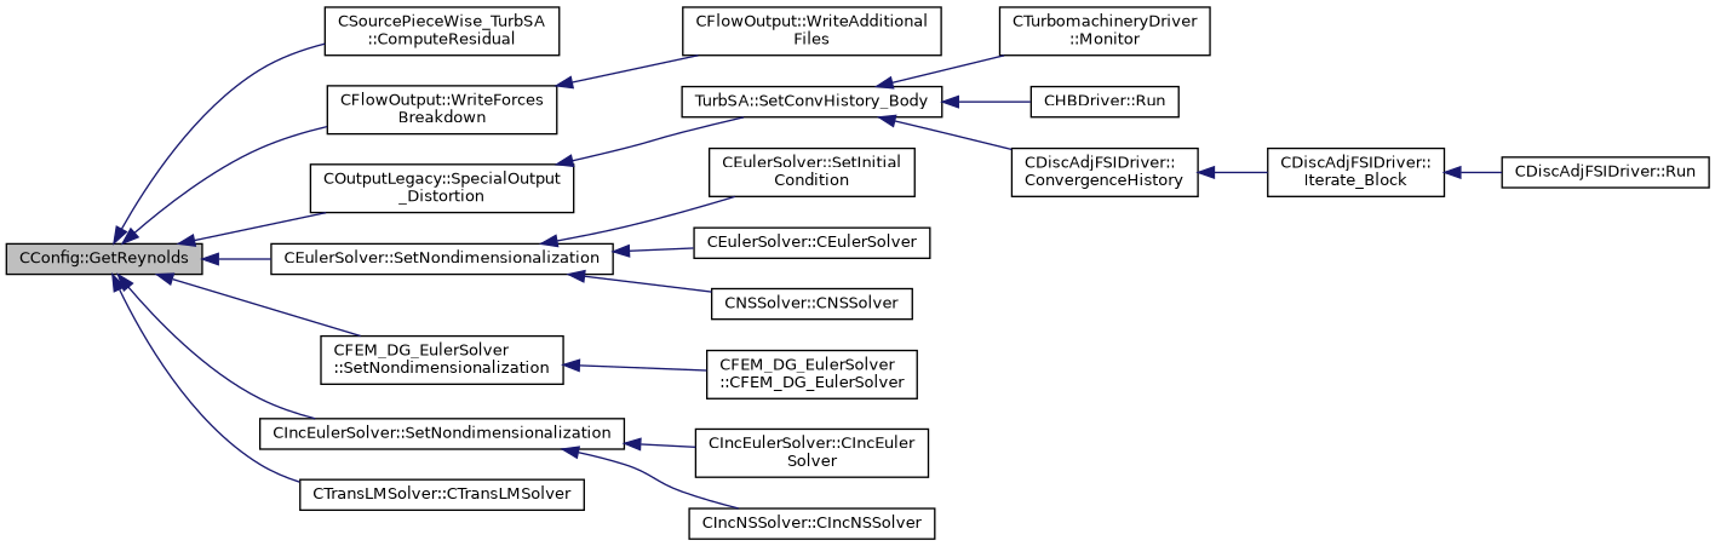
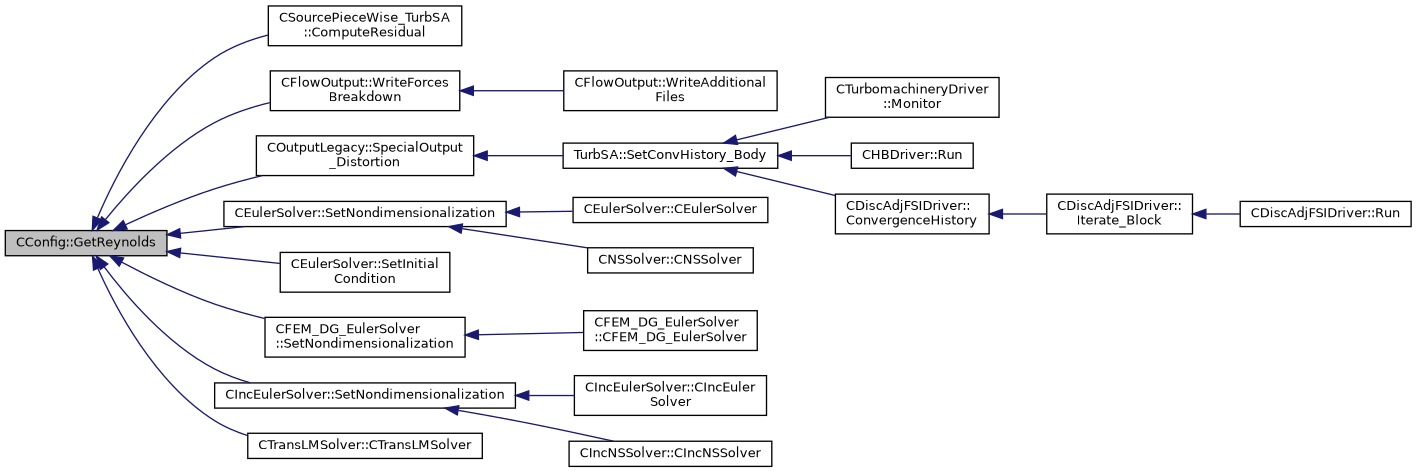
  digraph {
    rankdir=LR
    node [color=black fillcolor=white fontname=Helvetica fontsize=10 shape=record style=filled]
    edge [color=midnightblue dir=back fontname=Helvetica fontsize=10 labelfontname=Helvetica labelfontsize=10 style=solid]
    n1 [fillcolor=grey75 fontcolor=black height=0.2 label="CConfig::GetReynolds" width=0.4]
    n2 [height=0.2 label="CSourcePieceWise_TurbSA\l::ComputeResidual" width=0.4]
    n3 [height=0.2 label="CFlowOutput::WriteForces\lBreakdown" width=0.4]
    n4 [height=0.2 label="COutputLegacy::SpecialOutput\l_Distortion" width=0.4]
    n5 [height=0.2 label="CEulerSolver::SetNondimensionalization" width=0.4]
    n6 [height=0.2 label="CEulerSolver::SetInitial\lCondition" width=0.4]
    n7 [height=0.2 label="CFEM_DG_EulerSolver\l::SetNondimensionalization" width=0.4]
    n8 [height=0.2 label="CIncEulerSolver::SetNondimensionalization" width=0.4]
    n9 [height=0.2 label="CTransLMSolver::CTransLMSolver" width=0.4]
    n10 [height=0.2 label="CFlowOutput::WriteAdditional\lFiles" width=0.4]
    n11 [height=0.2 label="TurbSA::SetConvHistory_Body" width=0.4]
    n12 [height=0.2 label="CEulerSolver::CEulerSolver" width=0.4]
    n13 [height=0.2 label="CNSSolver::CNSSolver" width=0.4]
    n14 [height=0.2 label="CFEM_DG_EulerSolver\l::CFEM_DG_EulerSolver" width=0.4]
    n15 [height=0.2 label="CIncEulerSolver::CIncEuler\lSolver" width=0.4]
    n16 [height=0.2 label="CIncNSSolver::CIncNSSolver" width=0.4]
    n17 [height=0.2 label="CTurbomachineryDriver\l::Monitor" width=0.4]
    n18 [height=0.2 label="CHBDriver::Run" width=0.4]
    n19 [height=0.2 label="CDiscAdjFSIDriver::\lConvergenceHistory" width=0.4]
    n20 [height=0.2 label="CDiscAdjFSIDriver::\lIterate_Block" width=0.4]
    n21 [height=0.2 label="CDiscAdjFSIDriver::Run" width=0.4]
    n1 -> n2
    n1 -> n3
    n1 -> n4
    n1 -> n5
-   n5 -> n6
+   n1 -> n6
    n1 -> n7
    n1 -> n8
    n1 -> n9
    n3 -> n10
    n4 -> n11
    n5 -> n12
    n5 -> n13
    n7 -> n14
    n8 -> n15
    n8 -> n16
    n11 -> n17
    n11 -> n18
    n11 -> n19
    n19 -> n20
    n20 -> n21
  }
